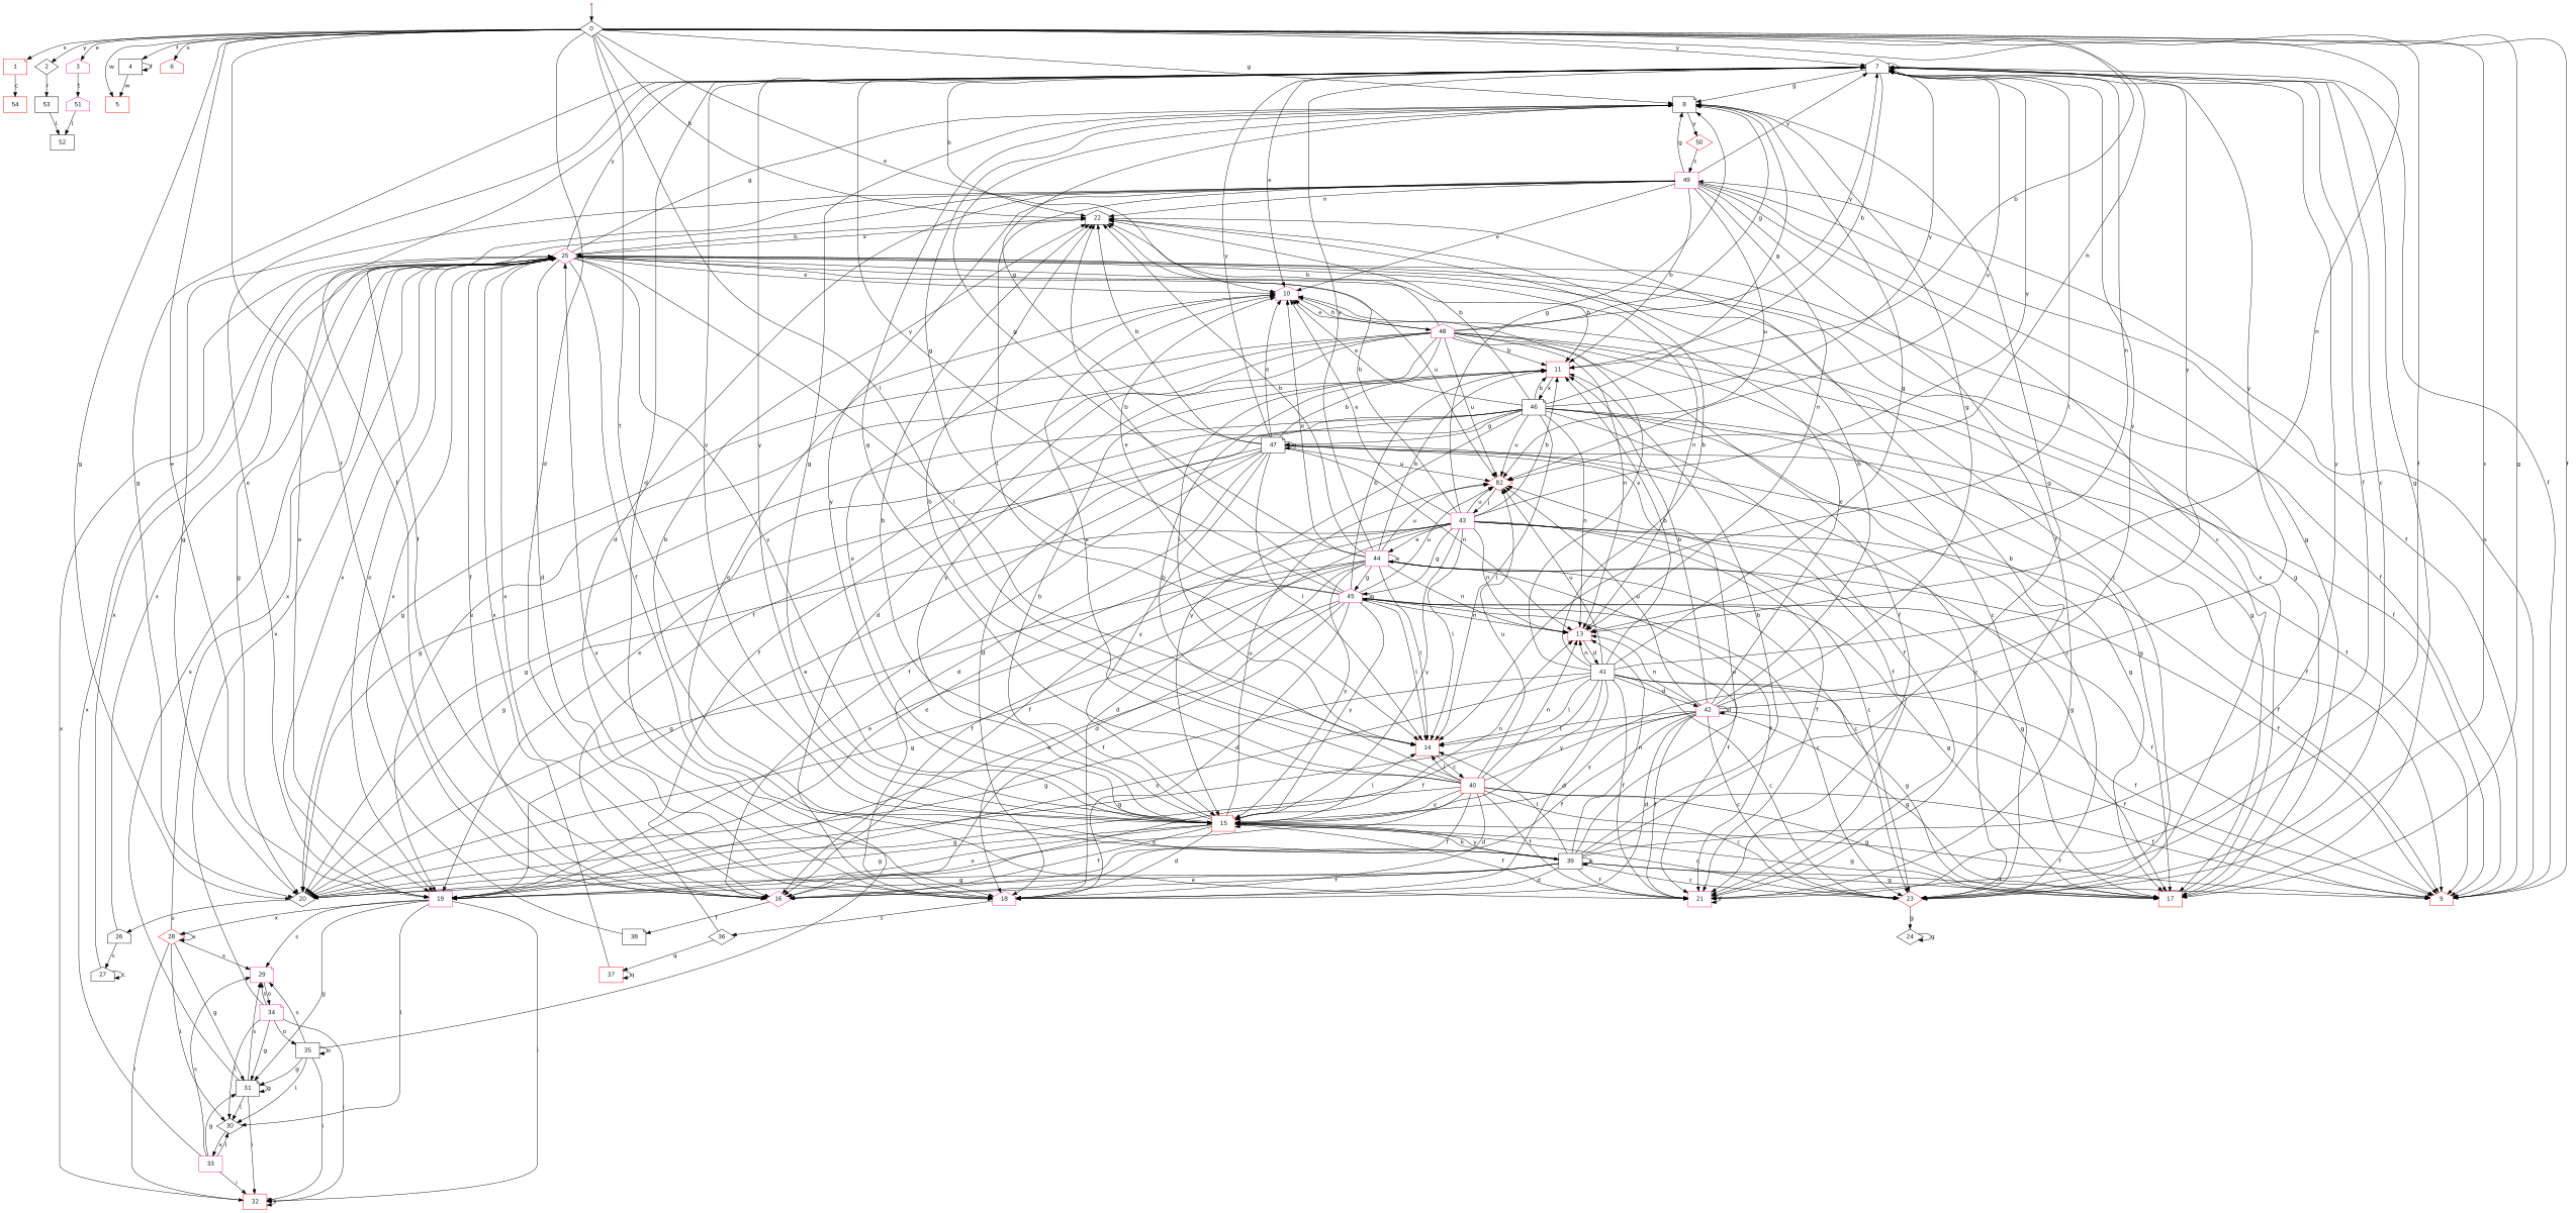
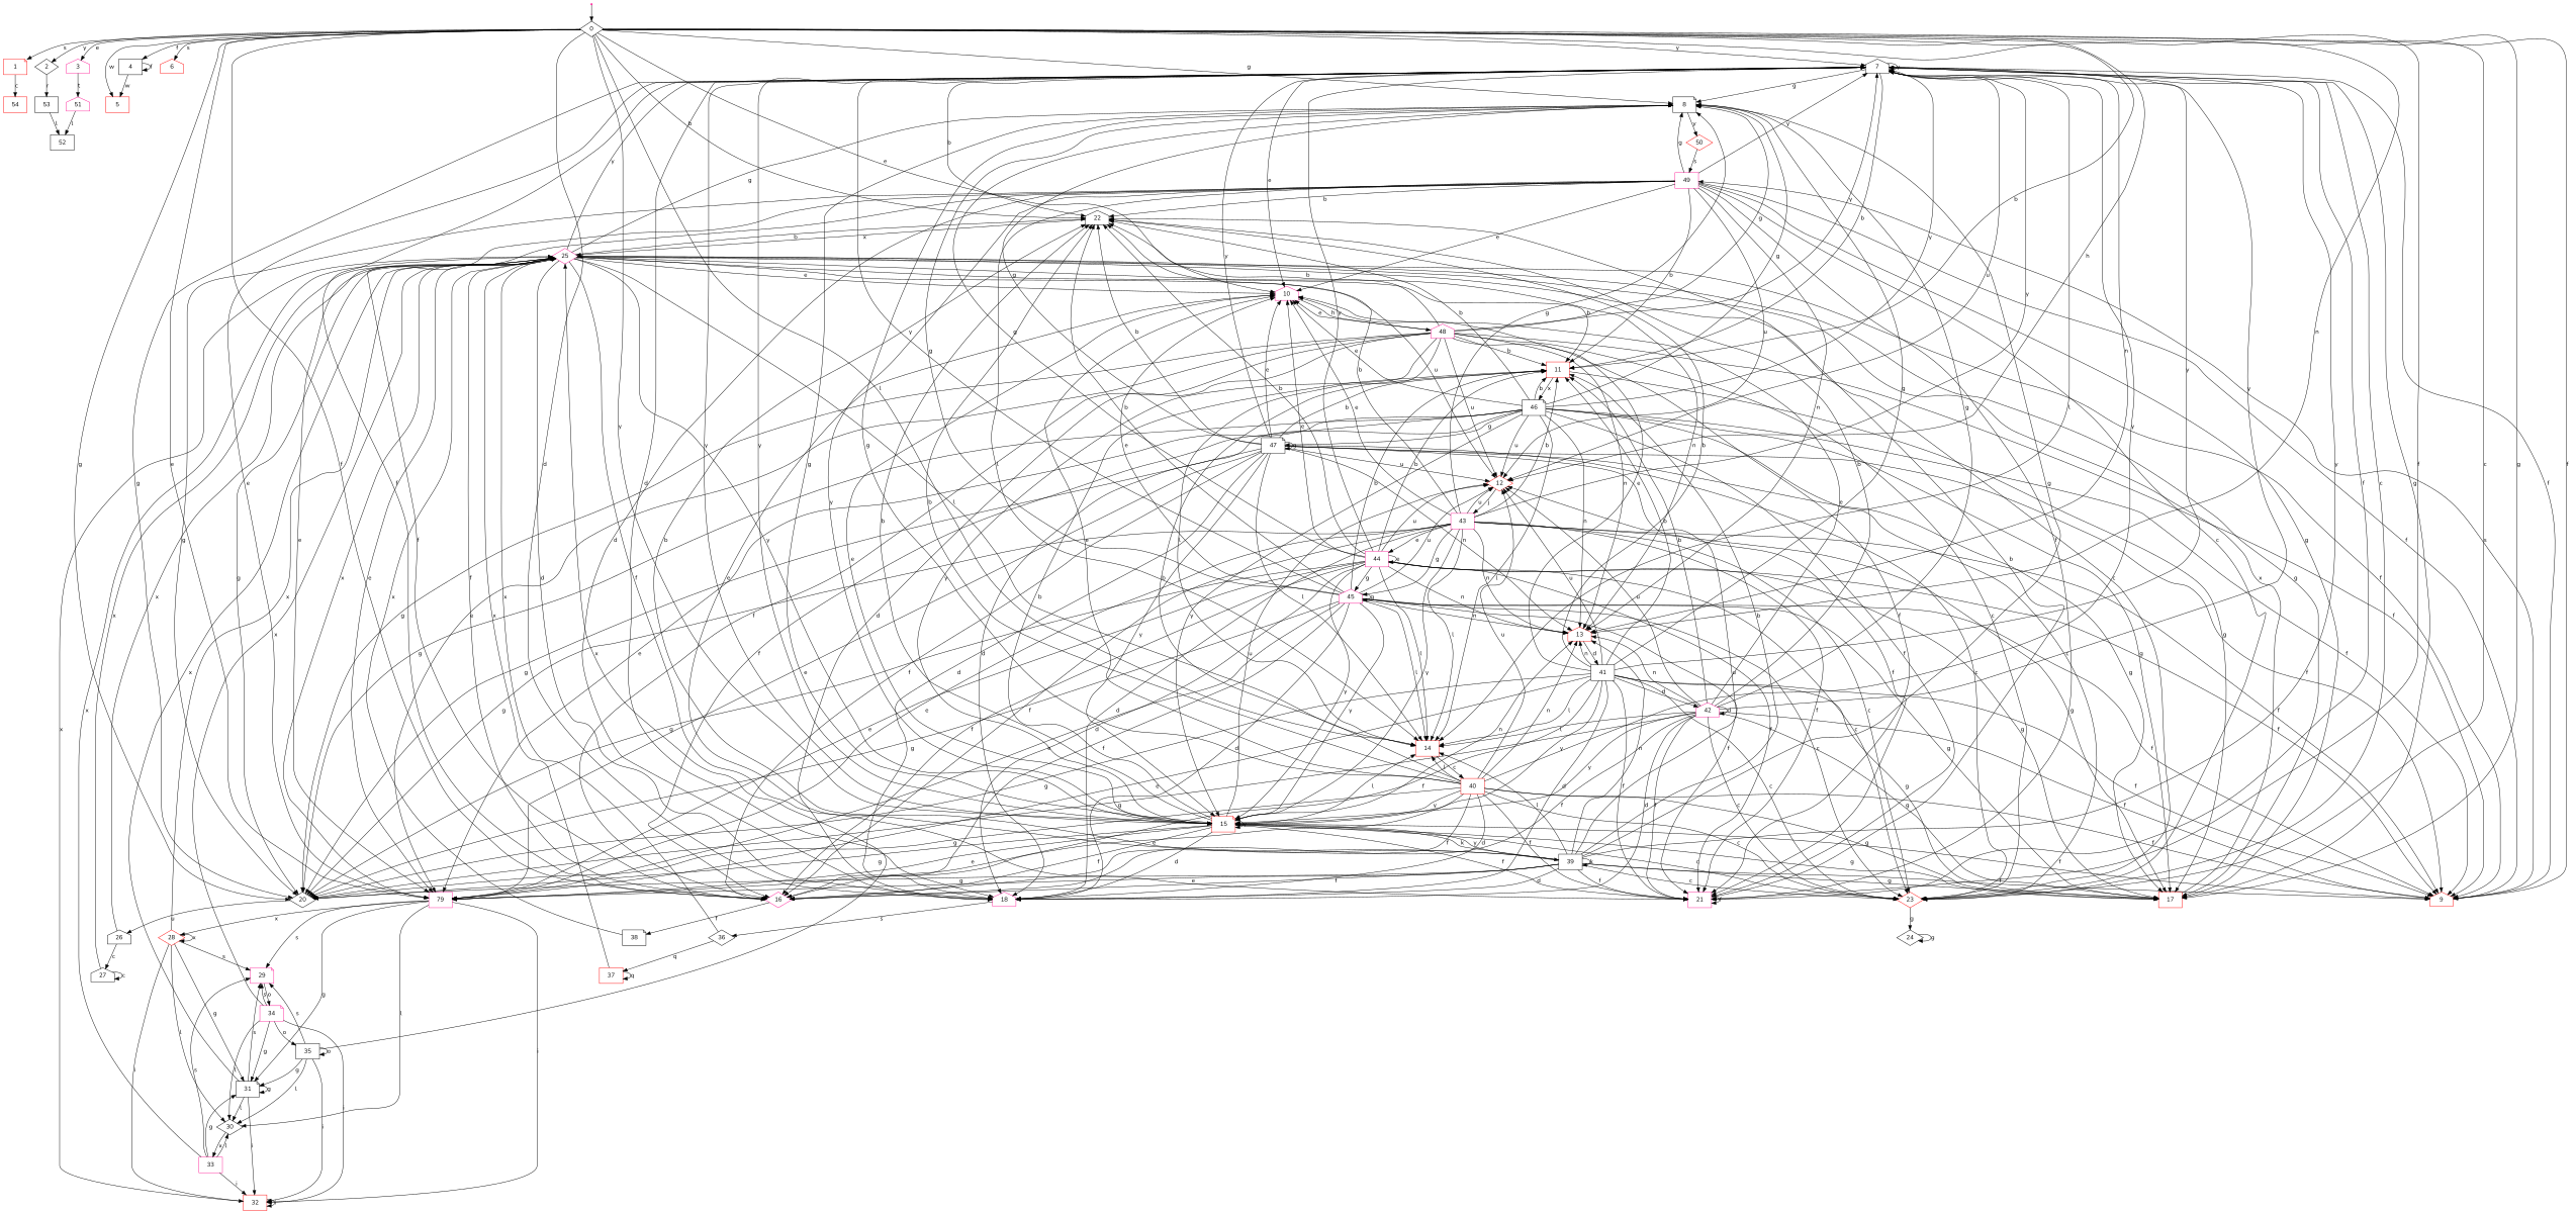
  digraph {
    fontname=Nunito
    rankdir=TB
    node [color=black fontname=Nunito shape=box]
    edge [fontname=Nunito]
    dummy0 [color=deeppink shape=point]
    0 [shape=diamond]
    1 [color=red shape=note]
    2 [shape=diamond]
    3 [color=deeppink shape=house]
    4
    5 [color=red]
    6 [color=red shape=house]
    7 [shape=house]
    8 [shape=note]
    9 [color=red shape=house]
    10 [color=deeppink shape=house]
    11 [color=red]
-   12 [color=red shape=diamond label=82]
+   12 [color=red shape=diamond]
    13 [color=red shape=house]
    14 [color=red]
    15 [color=red shape=note]
    16 [color=deeppink shape=diamond]
    17 [color=red]
    18 [color=deeppink shape=house]
-   19 [color=deeppink]
+   19 [color=deeppink label=79]
    20 [shape=diamond]
    21 [color=deeppink]
    22 [shape=house]
    23 [color=red shape=diamond]
    54 [color=red]
    53
    51 [color=deeppink shape=house]
    50 [color=red shape=diamond]
    49 [color=deeppink]
    48 [color=deeppink shape=house]
    46 [shape=note]
    43 [color=deeppink]
    41
    40 [color=red]
    39
    38 [shape=note]
    25 [color=deeppink shape=diamond]
    36 [shape=diamond]
    28 [color=red shape=diamond]
    29 [color=deeppink shape=note]
    30 [shape=diamond]
    31 [shape=note]
    32 [color=red]
    26 [shape=house]
    24 [shape=diamond]
    52
    47 [shape=note]
    44 [color=deeppink]
    45 [color=deeppink shape=house]
    42 [color=deeppink shape=house]
    37 [color=red]
    34 [color=deeppink shape=note]
    33 [color=deeppink]
    27 [shape=house]
    35
    dummy0 -> 0
    0 -> 1 [label=s]
    0 -> 2 [label=y]
    0 -> 3 [label=e]
    0 -> 4 [label=f]
    0 -> 5 [label=w]
    0 -> 6 [label=s]
    0 -> 7 [label=y]
    0 -> 8 [label=g]
    0 -> 9 [label=f]
    0 -> 10 [label=e]
    0 -> 11 [label=b]
    0 -> 12 [label=h]
    0 -> 13 [label=n]
    0 -> 14 [label=l]
-   0 -> 15 [label=t]
+   0 -> 15 [label=y]
    0 -> 16 [label=f]
    0 -> 17 [label=g]
    0 -> 18 [label=d]
    0 -> 19 [label=e]
    0 -> 20 [label=g]
    0 -> 21 [label=f]
    0 -> 22 [label=b]
    0 -> 23 [label=c]
    1 -> 54 [label=c]
    2 -> 53 [label=r]
    3 -> 51 [label=t]
    4 -> 4 [label=f]
    4 -> 5 [label=w]
    7 -> 7 [label=y]
    7 -> 8 [label=g]
    7 -> 9 [label=f]
    7 -> 10 [label=e]
    7 -> 11 [label=b]
    7 -> 12 [label=u]
    7 -> 13 [label=n]
    7 -> 14 [label=l]
    7 -> 15 [label=y]
    7 -> 16 [label=f]
    7 -> 17 [label=g]
    7 -> 18 [label=d]
    7 -> 19 [label=e]
    7 -> 20 [label=g]
    7 -> 21 [label=f]
    7 -> 22 [label=b]
    7 -> 23 [label=c]
    8 -> 50 [label=y]
    9 -> 49 [label=s]
    10 -> 48 [label=h]
    11 -> 46 [label=x]
    12 -> 43 [label=j]
    13 -> 41 [label=d]
    14 -> 40 [label=c]
    15 -> 7 [label=y]
    15 -> 8 [label=g]
    15 -> 9 [label=f]
    15 -> 10 [label=e]
    15 -> 11 [label=b]
    15 -> 12 [label=u]
    15 -> 13 [label=n]
    15 -> 14 [label=l]
    15 -> 15 [label=y]
    15 -> 16 [label=f]
    15 -> 17 [label=g]
    15 -> 18 [label=d]
    15 -> 19 [label=e]
    15 -> 20 [label=g]
    15 -> 21 [label=f]
    15 -> 22 [label=b]
    15 -> 23 [label=c]
    15 -> 39 [label=k]
    16 -> 38 [label=f]
    17 -> 25 [label=x]
    18 -> 36 [label=s]
    19 -> 25 [label=x]
    19 -> 28 [label=x]
    19 -> 29 [label=s]
    19 -> 30 [label=l]
    19 -> 31 [label=g]
    19 -> 32 [label=i]
    20 -> 26 [label=u]
    21 -> 21 [label=f]
    21 -> 22 [label=b]
    22 -> 25 [label=x]
    23 -> 24 [label=g]
    53 -> 52 [label=l]
    51 -> 52 [label=l]
    50 -> 49 [label=s]
    49 -> 7 [label=y]
    49 -> 8 [label=g]
    49 -> 9 [label=f]
    49 -> 10 [label=e]
    49 -> 11 [label=b]
    49 -> 12 [label=u]
    49 -> 13 [label=n]
    49 -> 14 [label=l]
    49 -> 15 [label=y]
    49 -> 16 [label=f]
    49 -> 17 [label=g]
    49 -> 18 [label=d]
    49 -> 19 [label=e]
    49 -> 20 [label=g]
    49 -> 21 [label=f]
-   49 -> 22 [label=n]
+   49 -> 22 [label=b]
    49 -> 23 [label=c]
    48 -> 7 [label=y]
    48 -> 8 [label=g]
    48 -> 9 [label=f]
    48 -> 10 [label=e]
    48 -> 11 [label=b]
    48 -> 12 [label=u]
    48 -> 13 [label=n]
    48 -> 14 [label=l]
    48 -> 15 [label=y]
    48 -> 16 [label=f]
-   48 -> 17 [label=g]
+   11 -> 17 [label=g]
    48 -> 18 [label=d]
    48 -> 19 [label=e]
    48 -> 20 [label=g]
    48 -> 21 [label=f]
    48 -> 22 [label=b]
    48 -> 23 [label=c]
    46 -> 7 [label=y]
    46 -> 8 [label=g]
    46 -> 9 [label=f]
    46 -> 10 [label=e]
    46 -> 11 [label=b]
    46 -> 12 [label=u]
    46 -> 13 [label=n]
    46 -> 14 [label=l]
    46 -> 15 [label=y]
    46 -> 16 [label=f]
    46 -> 17 [label=g]
    46 -> 18 [label=d]
    46 -> 19 [label=e]
    46 -> 20 [label=g]
    46 -> 21 [label=f]
    46 -> 22 [label=b]
    46 -> 23 [label=c]
    46 -> 47 [label=g]
    43 -> 7 [label=y]
    43 -> 8 [label=g]
    43 -> 9 [label=f]
    43 -> 10 [label=e]
    43 -> 11 [label=b]
    43 -> 12 [label=u]
    43 -> 13 [label=n]
    43 -> 14 [label=l]
    43 -> 15 [label=y]
    43 -> 16 [label=f]
    43 -> 17 [label=g]
    43 -> 18 [label=d]
    43 -> 19 [label=e]
    43 -> 20 [label=g]
    43 -> 21 [label=f]
    43 -> 22 [label=b]
    43 -> 23 [label=c]
    43 -> 44 [label=e]
    43 -> 45 [label=g]
    41 -> 7 [label=y]
    41 -> 8 [label=g]
    41 -> 9 [label=f]
    41 -> 10 [label=e]
    41 -> 11 [label=b]
    41 -> 12 [label=u]
    41 -> 13 [label=n]
    41 -> 14 [label=l]
    41 -> 15 [label=y]
    41 -> 16 [label=f]
    41 -> 17 [label=g]
    41 -> 18 [label=d]
    41 -> 19 [label=e]
    41 -> 20 [label=g]
    41 -> 21 [label=f]
    41 -> 22 [label=b]
    41 -> 23 [label=c]
    41 -> 42 [label=d]
    40 -> 7 [label=y]
    40 -> 8 [label=g]
    40 -> 9 [label=f]
    40 -> 10 [label=e]
    40 -> 11 [label=b]
    40 -> 12 [label=u]
    40 -> 13 [label=n]
    40 -> 14 [label=l]
    40 -> 15 [label=y]
    40 -> 16 [label=f]
    40 -> 17 [label=g]
    40 -> 18 [label=d]
    40 -> 19 [label=e]
    40 -> 20 [label=g]
    40 -> 21 [label=f]
    40 -> 22 [label=b]
    40 -> 23 [label=c]
    39 -> 7 [label=y]
    39 -> 8 [label=g]
    39 -> 9 [label=f]
    39 -> 10 [label=e]
    39 -> 11 [label=b]
    39 -> 12 [label=u]
    39 -> 13 [label=n]
    39 -> 14 [label=l]
    39 -> 15 [label=y]
    39 -> 16 [label=f]
    39 -> 17 [label=g]
    39 -> 18 [label=d]
    39 -> 19 [label=e]
    39 -> 20 [label=g]
    39 -> 21 [label=f]
    39 -> 22 [label=b]
    39 -> 23 [label=c]
    39 -> 39 [label=k]
    38 -> 25 [label=x]
    25 -> 7 [label=y]
    25 -> 8 [label=g]
    25 -> 9 [label=f]
    25 -> 10 [label=e]
    25 -> 11 [label=b]
    25 -> 12 [label=u]
    25 -> 13 [label=n]
    25 -> 14 [label=l]
    25 -> 15 [label=y]
    25 -> 16 [label=f]
    25 -> 17 [label=g]
    25 -> 18 [label=d]
    25 -> 19 [label=e]
    25 -> 20 [label=g]
    25 -> 21 [label=f]
    25 -> 22 [label=b]
    25 -> 23 [label=c]
    36 -> 25 [label=x]
    36 -> 37 [label=q]
    28 -> 25 [label=x]
    28 -> 28 [label=x]
    28 -> 29 [label=s]
    28 -> 30 [label=l]
    28 -> 31 [label=g]
    28 -> 32 [label=i]
    29 -> 34 [label=o]
    30 -> 33 [label=x]
    31 -> 25 [label=x]
    31 -> 29 [label=s]
    31 -> 30 [label=l]
    31 -> 31 [label=g]
    31 -> 32 [label=i]
    32 -> 25 [label=x]
    32 -> 32 [label=i]
    26 -> 25 [label=x]
    26 -> 27 [label=c]
    24 -> 24 [label=g]
    47 -> 7 [label=y]
    47 -> 8 [label=g]
    47 -> 9 [label=f]
    47 -> 10 [label=e]
    47 -> 11 [label=b]
    47 -> 12 [label=u]
    47 -> 13 [label=n]
    47 -> 14 [label=l]
    47 -> 15 [label=y]
    47 -> 16 [label=f]
    47 -> 17 [label=g]
    47 -> 18 [label=d]
    47 -> 19 [label=e]
    47 -> 20 [label=g]
    47 -> 21 [label=f]
    47 -> 22 [label=b]
    47 -> 23 [label=c]
    47 -> 47 [label=g]
    44 -> 7 [label=y]
    44 -> 8 [label=g]
    44 -> 9 [label=f]
    44 -> 10 [label=e]
    44 -> 11 [label=b]
    44 -> 12 [label=u]
    44 -> 13 [label=n]
    44 -> 14 [label=l]
    44 -> 15 [label=y]
    44 -> 16 [label=f]
    44 -> 17 [label=g]
    44 -> 18 [label=d]
    44 -> 19 [label=e]
    44 -> 20 [label=g]
    44 -> 21 [label=f]
    44 -> 22 [label=b]
    44 -> 23 [label=c]
    44 -> 44 [label=e]
    44 -> 45 [label=g]
    45 -> 7 [label=y]
    45 -> 8 [label=g]
    45 -> 9 [label=f]
    45 -> 10 [label=e]
    45 -> 11 [label=b]
    45 -> 12 [label=u]
    45 -> 13 [label=n]
    45 -> 14 [label=l]
    45 -> 15 [label=y]
    45 -> 16 [label=f]
    45 -> 17 [label=g]
    45 -> 18 [label=d]
    45 -> 19 [label=e]
    45 -> 20 [label=g]
    45 -> 21 [label=f]
    45 -> 22 [label=b]
    45 -> 23 [label=c]
    45 -> 45 [label=g]
    42 -> 7 [label=y]
    42 -> 8 [label=g]
    42 -> 9 [label=f]
    42 -> 10 [label=e]
    42 -> 11 [label=b]
    42 -> 12 [label=u]
    42 -> 13 [label=n]
    42 -> 14 [label=l]
    42 -> 15 [label=y]
    42 -> 16 [label=f]
    42 -> 17 [label=g]
    42 -> 18 [label=d]
    42 -> 20 [label=g]
    42 -> 21 [label=f]
    42 -> 22 [label=b]
    42 -> 23 [label=c]
    42 -> 42 [label=d]
    37 -> 25 [label=x]
    37 -> 37 [label=q]
    34 -> 25 [label=x]
    34 -> 29 [label=s]
    34 -> 30 [label=l]
    34 -> 31 [label=g]
    34 -> 32 [label=i]
    34 -> 35 [label=o]
    33 -> 25 [label=x]
    33 -> 29 [label=s]
    33 -> 30 [label=l]
    33 -> 31 [label=g]
    33 -> 32 [label=i]
    27 -> 25 [label=x]
    27 -> 27 [label=c]
    35 -> 25 [label=x]
    35 -> 29 [label=s]
    35 -> 30 [label=l]
    35 -> 31 [label=g]
    35 -> 32 [label=i]
    35 -> 35 [label=o]
  }
